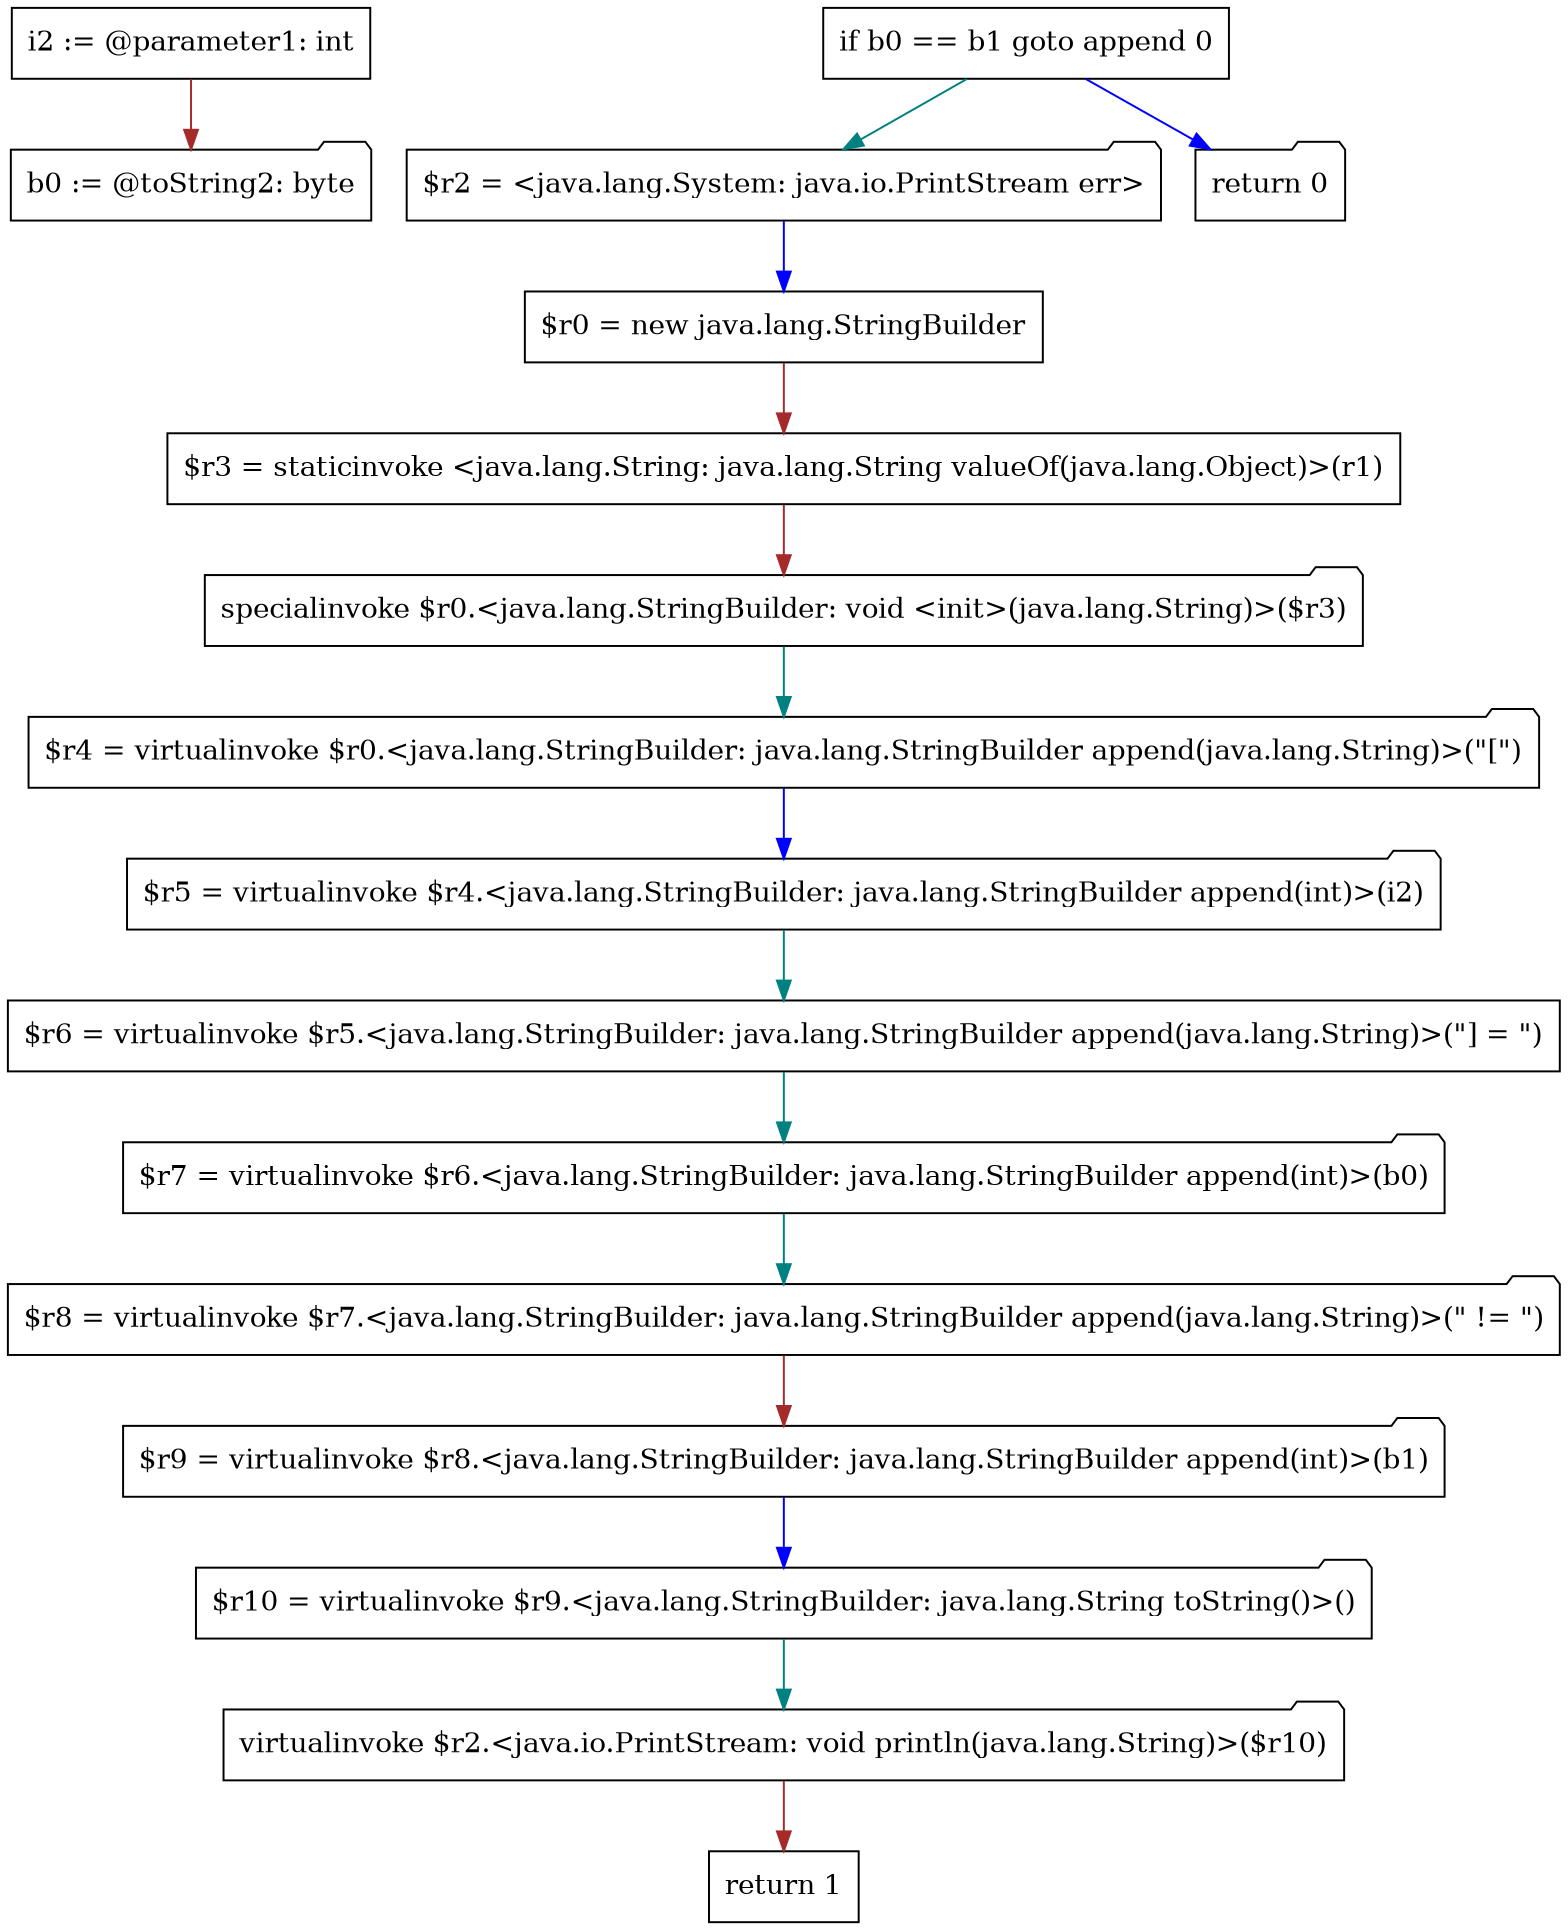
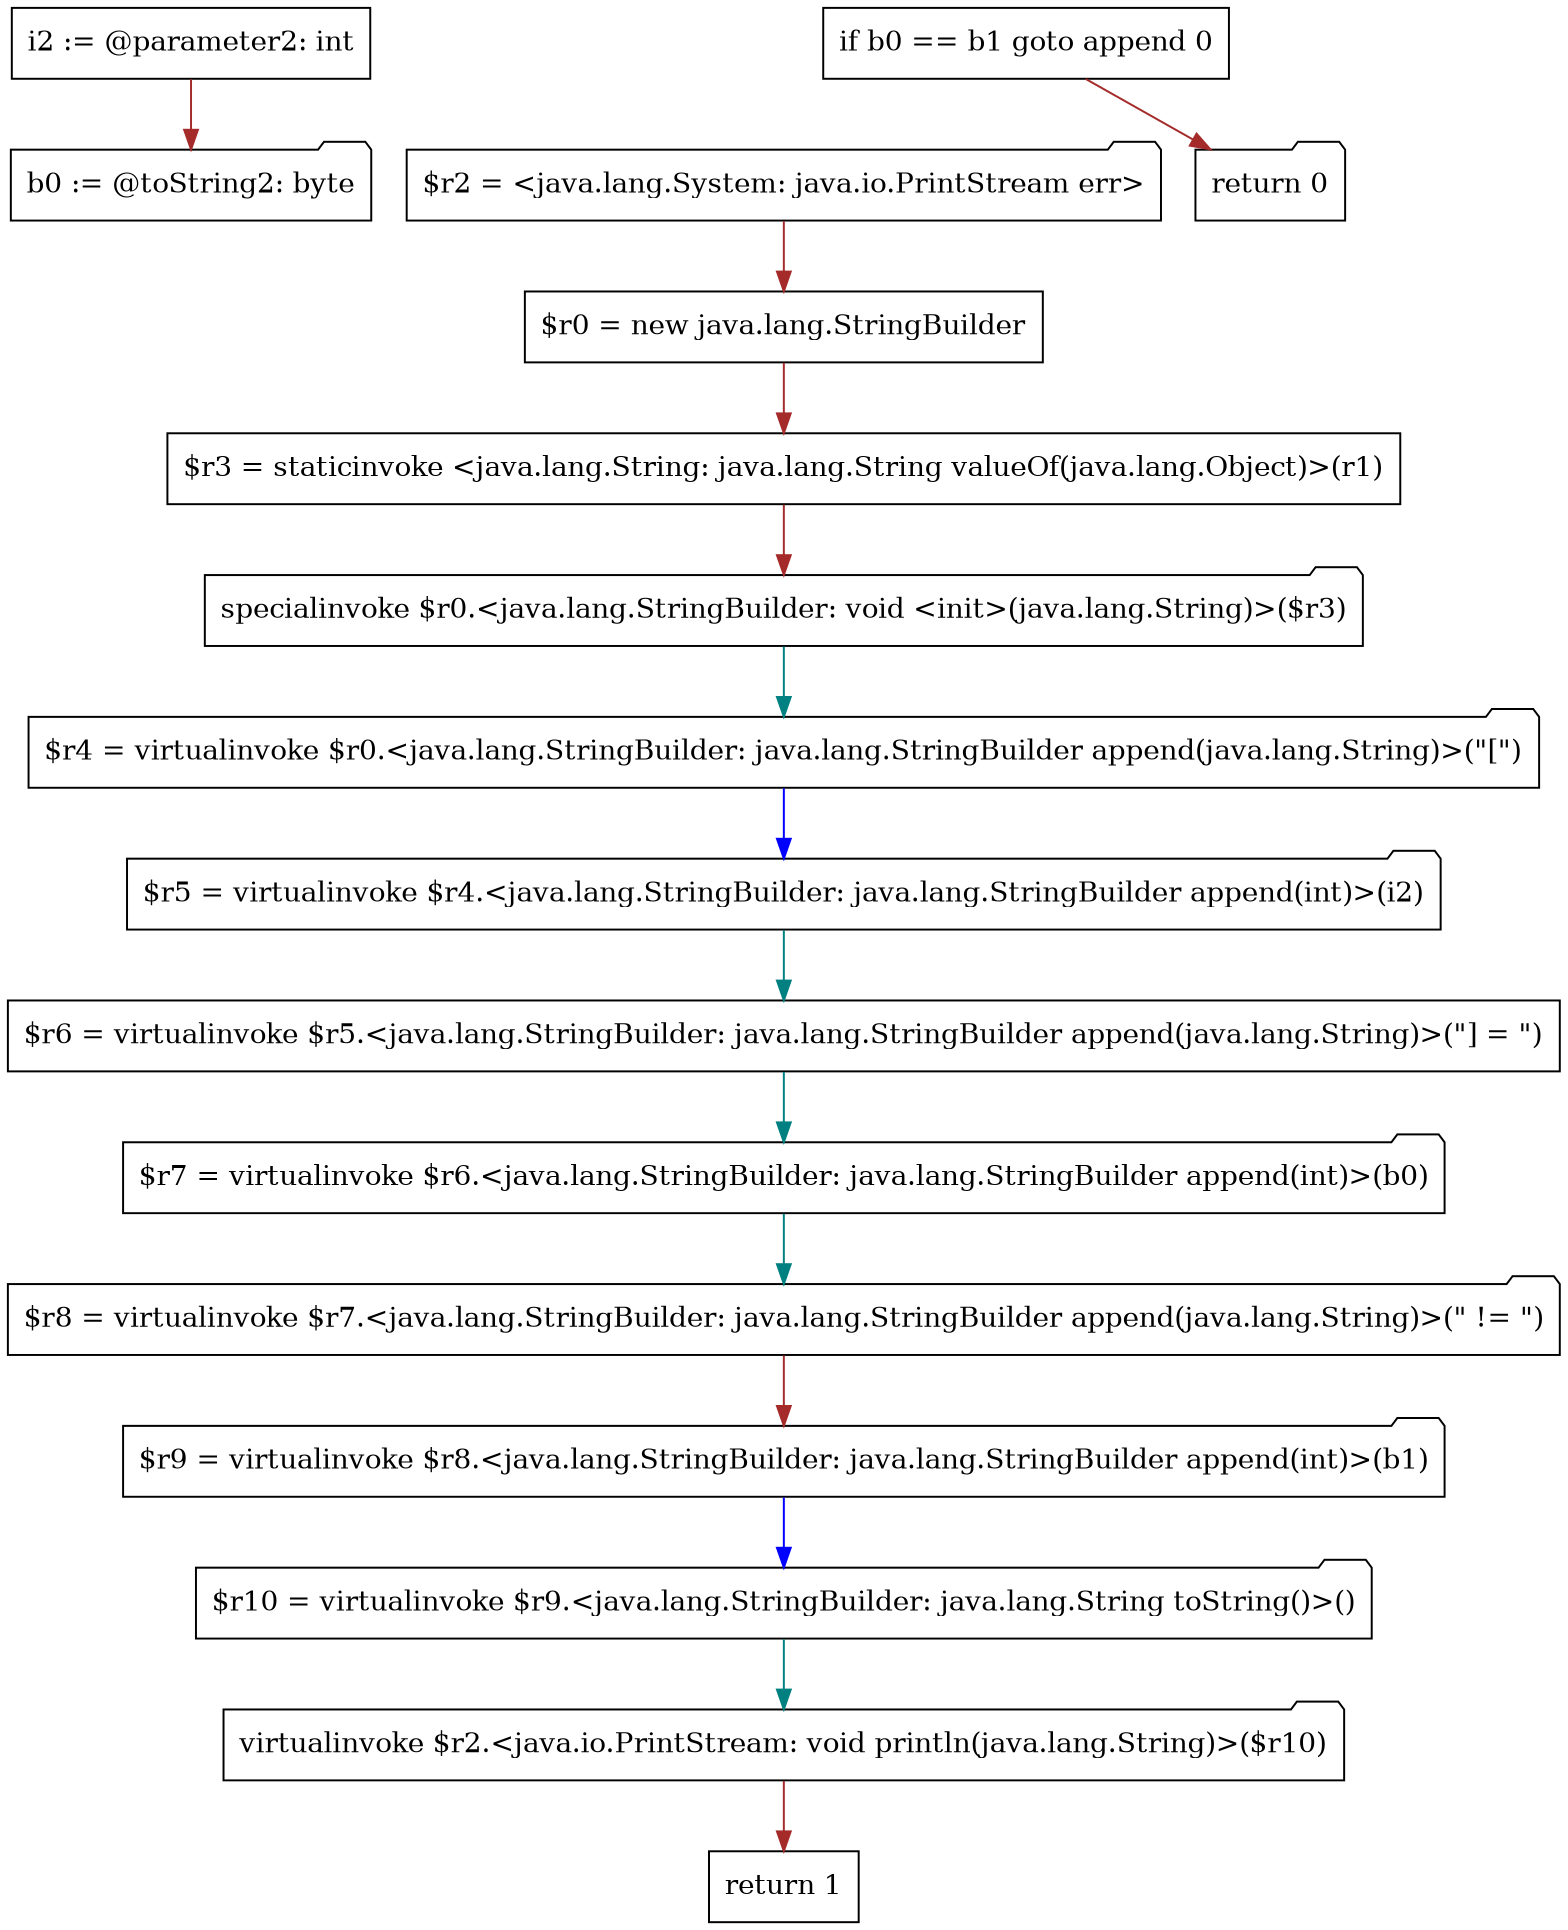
  digraph {
    node [shape=folder]
    edge [color=brown]
-   "i2 := @parameter1: int" [shape=box]
+   "i2 := @parameter1: int" [shape=box label="i2 := @parameter2: int"]
    n2 [label="b0 := @toString2: byte"]
    n3 [label="if b0 == b1 goto append 0" shape=box]
    "$r2 = <java.lang.System: java.io.PrintStream err>"
    "return 0"
    "$r0 = new java.lang.StringBuilder" [shape=box]
    "$r3 = staticinvoke <java.lang.String: java.lang.String valueOf(java.lang.Object)>(r1)" [shape=box]
    "specialinvoke $r0.<java.lang.StringBuilder: void <init>(java.lang.String)>($r3)"
    "$r4 = virtualinvoke $r0.<java.lang.StringBuilder: java.lang.StringBuilder append(java.lang.String)>(\"[\")"
    "$r5 = virtualinvoke $r4.<java.lang.StringBuilder: java.lang.StringBuilder append(int)>(i2)"
    "$r6 = virtualinvoke $r5.<java.lang.StringBuilder: java.lang.StringBuilder append(java.lang.String)>(\"] = \")" [shape=box]
    "$r7 = virtualinvoke $r6.<java.lang.StringBuilder: java.lang.StringBuilder append(int)>(b0)"
    "$r8 = virtualinvoke $r7.<java.lang.StringBuilder: java.lang.StringBuilder append(java.lang.String)>(\" != \")"
    "$r9 = virtualinvoke $r8.<java.lang.StringBuilder: java.lang.StringBuilder append(int)>(b1)"
    "$r10 = virtualinvoke $r9.<java.lang.StringBuilder: java.lang.String toString()>()"
    "virtualinvoke $r2.<java.io.PrintStream: void println(java.lang.String)>($r10)"
    "return 1" [shape=box]
    "i2 := @parameter1: int" -> n2
-   n3 -> "$r2 = <java.lang.System: java.io.PrintStream err>" [color=teal]
-   n3 -> "return 0" [color=blue]
-   "$r2 = <java.lang.System: java.io.PrintStream err>" -> "$r0 = new java.lang.StringBuilder" [color=blue]
+   n3 -> "return 0"
+   "$r2 = <java.lang.System: java.io.PrintStream err>" -> "$r0 = new java.lang.StringBuilder"
    "$r0 = new java.lang.StringBuilder" -> "$r3 = staticinvoke <java.lang.String: java.lang.String valueOf(java.lang.Object)>(r1)"
    "$r3 = staticinvoke <java.lang.String: java.lang.String valueOf(java.lang.Object)>(r1)" -> "specialinvoke $r0.<java.lang.StringBuilder: void <init>(java.lang.String)>($r3)"
    "specialinvoke $r0.<java.lang.StringBuilder: void <init>(java.lang.String)>($r3)" -> "$r4 = virtualinvoke $r0.<java.lang.StringBuilder: java.lang.StringBuilder append(java.lang.String)>(\"[\")" [color=teal]
    "$r4 = virtualinvoke $r0.<java.lang.StringBuilder: java.lang.StringBuilder append(java.lang.String)>(\"[\")" -> "$r5 = virtualinvoke $r4.<java.lang.StringBuilder: java.lang.StringBuilder append(int)>(i2)" [color=blue]
    "$r5 = virtualinvoke $r4.<java.lang.StringBuilder: java.lang.StringBuilder append(int)>(i2)" -> "$r6 = virtualinvoke $r5.<java.lang.StringBuilder: java.lang.StringBuilder append(java.lang.String)>(\"] = \")" [color=teal]
    "$r6 = virtualinvoke $r5.<java.lang.StringBuilder: java.lang.StringBuilder append(java.lang.String)>(\"] = \")" -> "$r7 = virtualinvoke $r6.<java.lang.StringBuilder: java.lang.StringBuilder append(int)>(b0)" [color=teal]
    "$r7 = virtualinvoke $r6.<java.lang.StringBuilder: java.lang.StringBuilder append(int)>(b0)" -> "$r8 = virtualinvoke $r7.<java.lang.StringBuilder: java.lang.StringBuilder append(java.lang.String)>(\" != \")" [color=teal]
    "$r8 = virtualinvoke $r7.<java.lang.StringBuilder: java.lang.StringBuilder append(java.lang.String)>(\" != \")" -> "$r9 = virtualinvoke $r8.<java.lang.StringBuilder: java.lang.StringBuilder append(int)>(b1)"
    "$r9 = virtualinvoke $r8.<java.lang.StringBuilder: java.lang.StringBuilder append(int)>(b1)" -> "$r10 = virtualinvoke $r9.<java.lang.StringBuilder: java.lang.String toString()>()" [color=blue]
    "$r10 = virtualinvoke $r9.<java.lang.StringBuilder: java.lang.String toString()>()" -> "virtualinvoke $r2.<java.io.PrintStream: void println(java.lang.String)>($r10)" [color=teal]
    "virtualinvoke $r2.<java.io.PrintStream: void println(java.lang.String)>($r10)" -> "return 1"
  }
